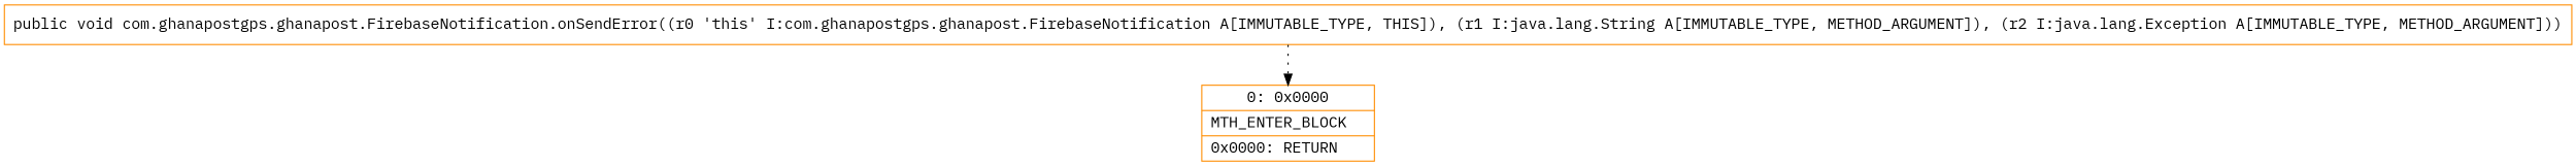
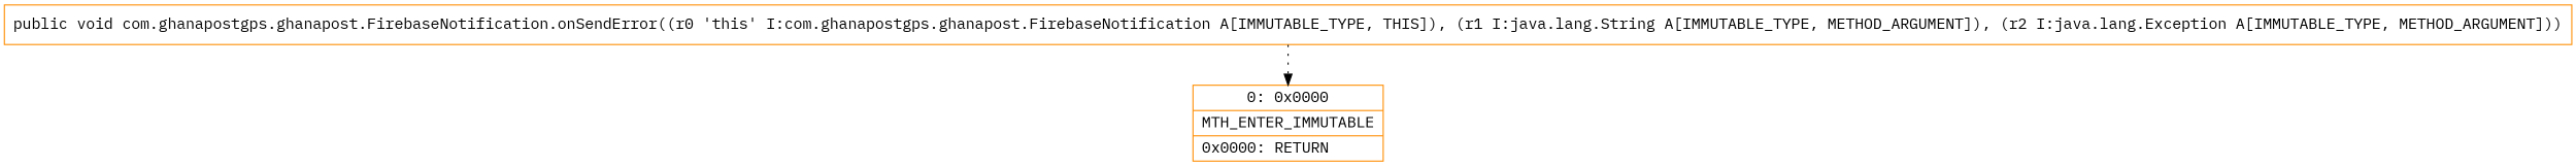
  digraph {
    fontname="IBM Plex Mono"
    node [shape=record color=darkorange fontname="IBM Plex Mono"]
-   n1 [label="{0\:\ 0x0000|MTH_ENTER_BLOCK\l|0x0000: RETURN   \l}"]
+   n1 [label="{0\:\ 0x0000|MTH_ENTER_IMMUTABLE\l|0x0000: RETURN   \l}"]
    n2 [label="{public void com.ghanapostgps.ghanapost.FirebaseNotification.onSendError((r0 'this' I:com.ghanapostgps.ghanapost.FirebaseNotification A[IMMUTABLE_TYPE, THIS]), (r1 I:java.lang.String A[IMMUTABLE_TYPE, METHOD_ARGUMENT]), (r2 I:java.lang.Exception A[IMMUTABLE_TYPE, METHOD_ARGUMENT])) }"]
    n2 -> n1 [color=black style=dotted fontname="IBM Plex Mono"]
  }
